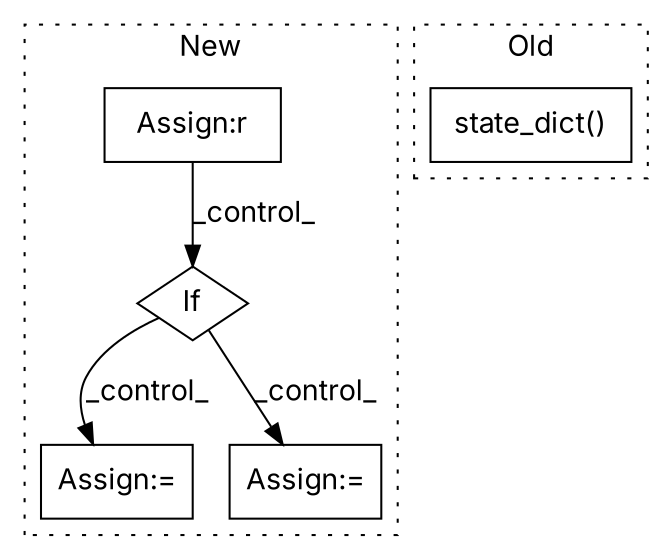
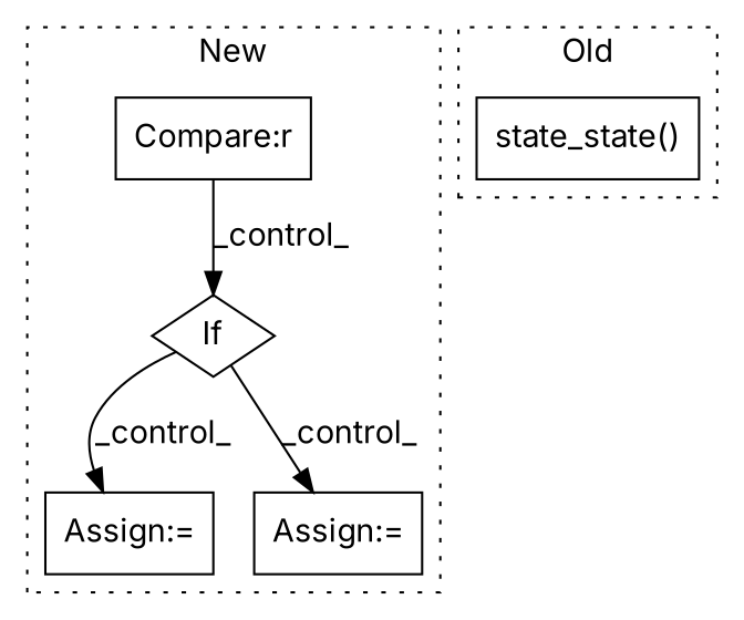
  digraph {
    fontname=Inter
    node [a=68 fontname=Inter l=3 shape=box]
    edge [fontname=Inter]
    n1 [a=96 label=If s=11105 shape=diamond]
-   n2 [a=40 l=21 label="Assign:r" s=11108]
+   n2 [a=40 l=21 label="Compare:r" s=11108]
    n3 [label="Assign:=" s=11334]
    n4 [label="Assign:=" s=11254]
-   n5 [a=75 l=18 label="state_dict()" s=13646]
+   n5 [a=75 l=18 label="state_state()" s=13646]
    subgraph cluster_1 {
      label=New
      style=dotted
      n1
      n2
      n3
      n4
    }
    subgraph cluster_2 {
      label=Old
      style=dotted
      n5
    }
    n1 -> n3 [label=_control_]
    n1 -> n4 [label=_control_]
    n2 -> n1 [label=_control_]
  }
